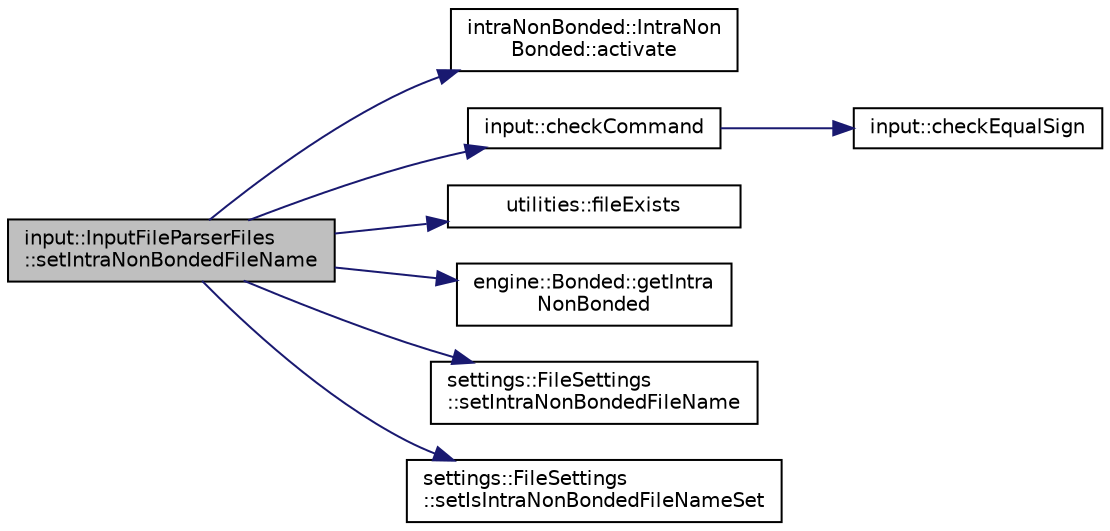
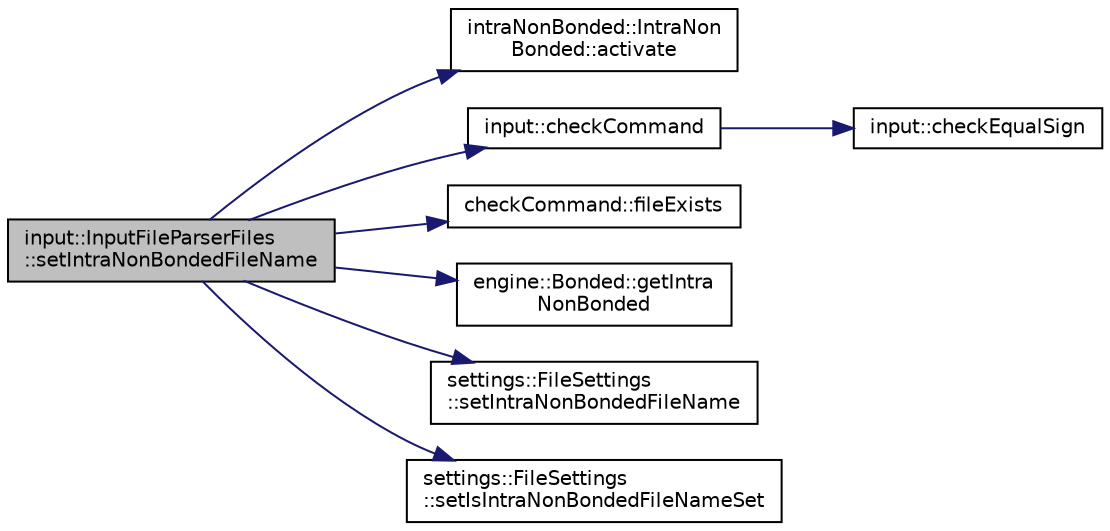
  digraph {
    rankdir=LR
    node [color=black fillcolor=white fontname=Helvetica fontsize=10 shape=record style=filled]
    edge [color=midnightblue fontname=Helvetica fontsize=10 labelfontname=Helvetica labelfontsize=10 style=solid]
    n1 [fillcolor=grey75 fontcolor=black height=0.2 label="input::InputFileParserFiles\l::setIntraNonBondedFileName" width=0.4]
    n2 [height=0.2 label="intraNonBonded::IntraNon\lBonded::activate" width=0.4]
    n3 [height=0.2 label="input::checkCommand" width=0.4]
-   n4 [height=0.2 label="utilities::fileExists" width=0.4]
+   n4 [height=0.2 label="checkCommand::fileExists" width=0.4]
    n5 [height=0.2 label="engine::Bonded::getIntra\lNonBonded" width=0.4]
    n6 [height=0.2 label="settings::FileSettings\l::setIntraNonBondedFileName" width=0.4]
    n7 [height=0.2 label="settings::FileSettings\l::setIsIntraNonBondedFileNameSet" width=0.4]
    n8 [height=0.2 label="input::checkEqualSign" width=0.4]
    n1 -> n2
    n1 -> n3
    n1 -> n4
    n1 -> n5
    n1 -> n6
    n1 -> n7
    n3 -> n8
  }
